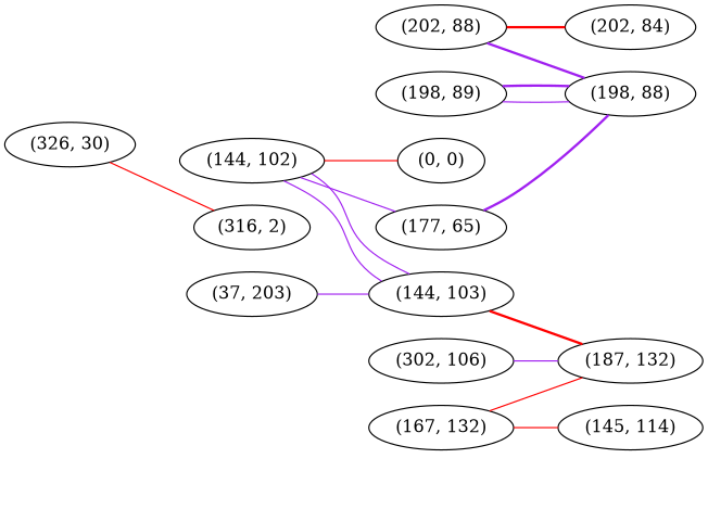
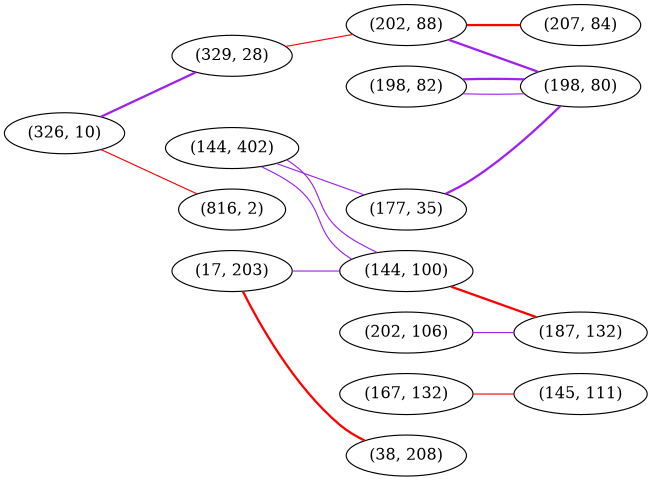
  graph {
    rankdir=LR
    edge [color=purple style=solid weight=1]
-   "(144, 102)"
-   "(177, 65)"
-   "(0, 0)"
-   "(144, 103)"
-   "(198, 88)"
+   "(144, 102)" [label="(144, 402)"]
+   "(177, 65)" [label="(177, 35)"]
+   "(144, 103)" [label="(144, 100)"]
+   "(198, 88)" [label="(198, 80)"]
    "(187, 132)"
-   "(326, 10)" [label="(326, 30)"]
-   "(316, 2)"
+   "(326, 10)"
+   "(316, 2)" [label="(816, 2)"]
+   "(329, 28)"
    "(202, 88)"
-   "(202, 106)" [label="(302, 106)"]
-   "(17, 203)" [label="(37, 203)"]
-   "(202, 84)"
+   "(202, 106)"
+   "(17, 203)"
+   "(38, 208)"
+   "(202, 84)" [label="(207, 84)"]
    "(167, 132)"
-   "(145, 111)" [label="(145, 114)"]
-   "(198, 89)"
+   "(145, 111)"
+   "(198, 89)" [label="(198, 82)"]
    "(144, 102)" -- "(177, 65)"
-   "(144, 102)" -- "(0, 0)" [color=red weight=4]
    "(144, 102)" -- "(144, 103)"
    "(144, 102)" -- "(144, 103)"
    "(177, 65)" -- "(198, 88)" [style=bold]
    "(144, 103)" -- "(187, 132)" [color=red style=bold]
    "(326, 10)" -- "(316, 2)" [color=red]
+   "(326, 10)" -- "(329, 28)" [style=bold]
+   "(329, 28)" -- "(202, 88)" [color=red]
    "(202, 88)" -- "(198, 88)" [style=bold]
    "(202, 88)" -- "(202, 84)" [color=red style=bold]
    "(202, 106)" -- "(187, 132)"
    "(17, 203)" -- "(144, 103)" [weight=2]
-   "(167, 132)" -- "(187, 132)" [color=red]
+   "(17, 203)" -- "(38, 208)" [color=red style=bold]
    "(167, 132)" -- "(145, 111)" [color=red]
    "(198, 89)" -- "(198, 88)"
    "(198, 89)" -- "(198, 88)" [style=bold]
  }
